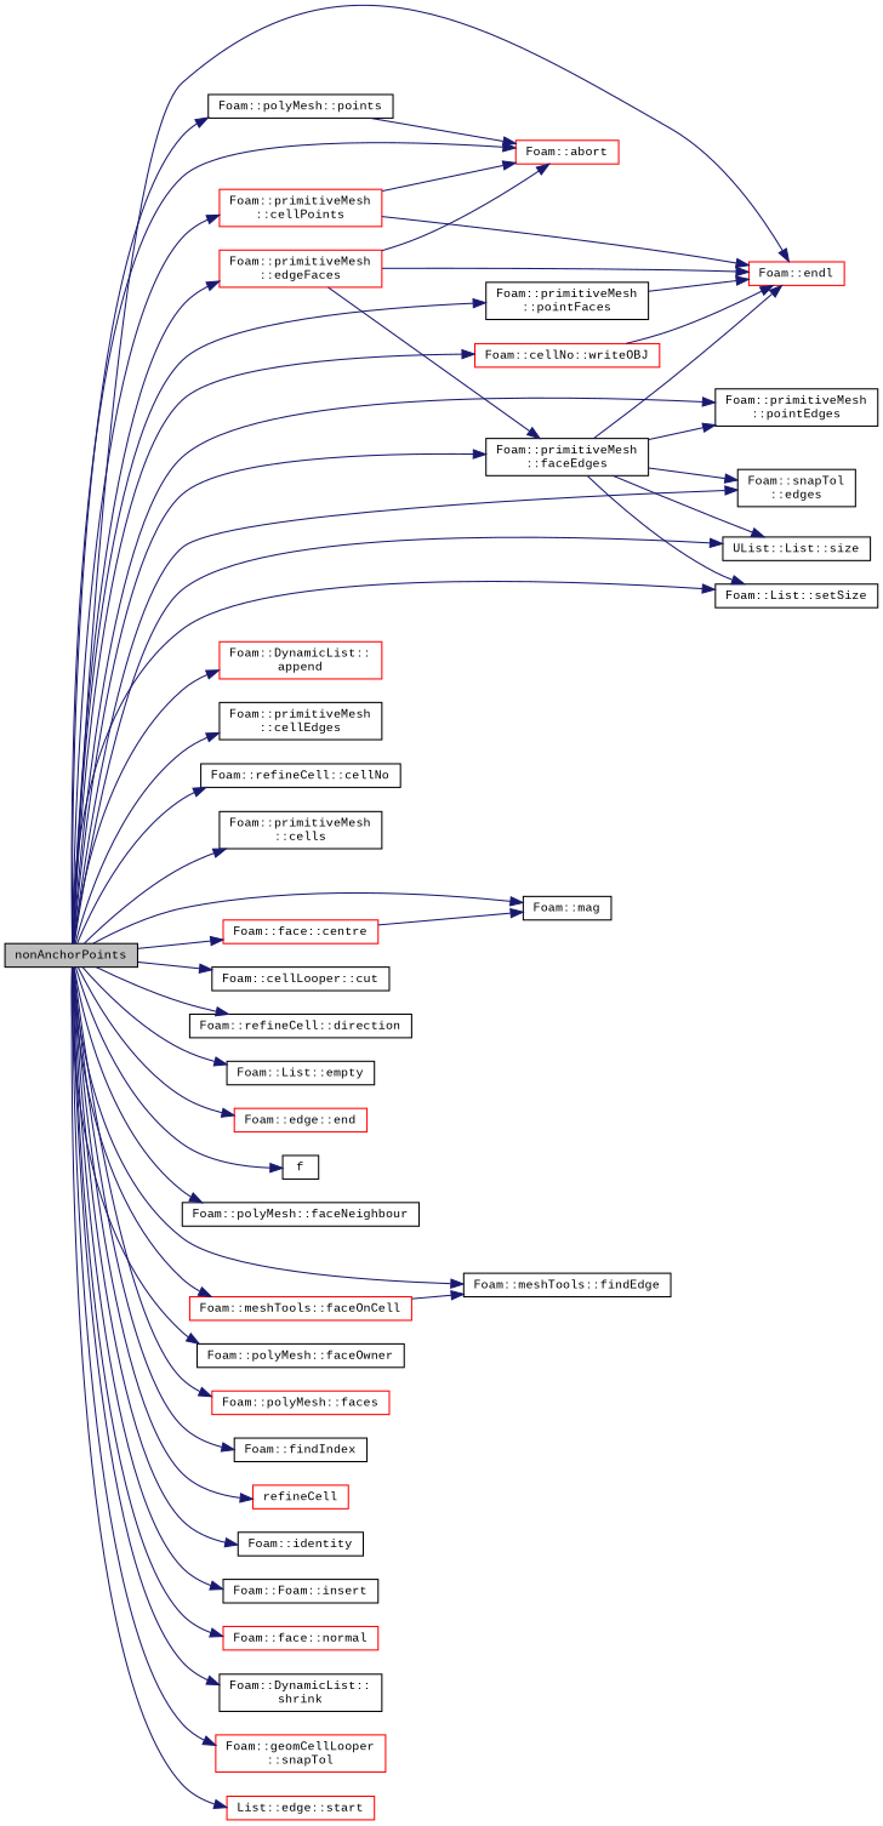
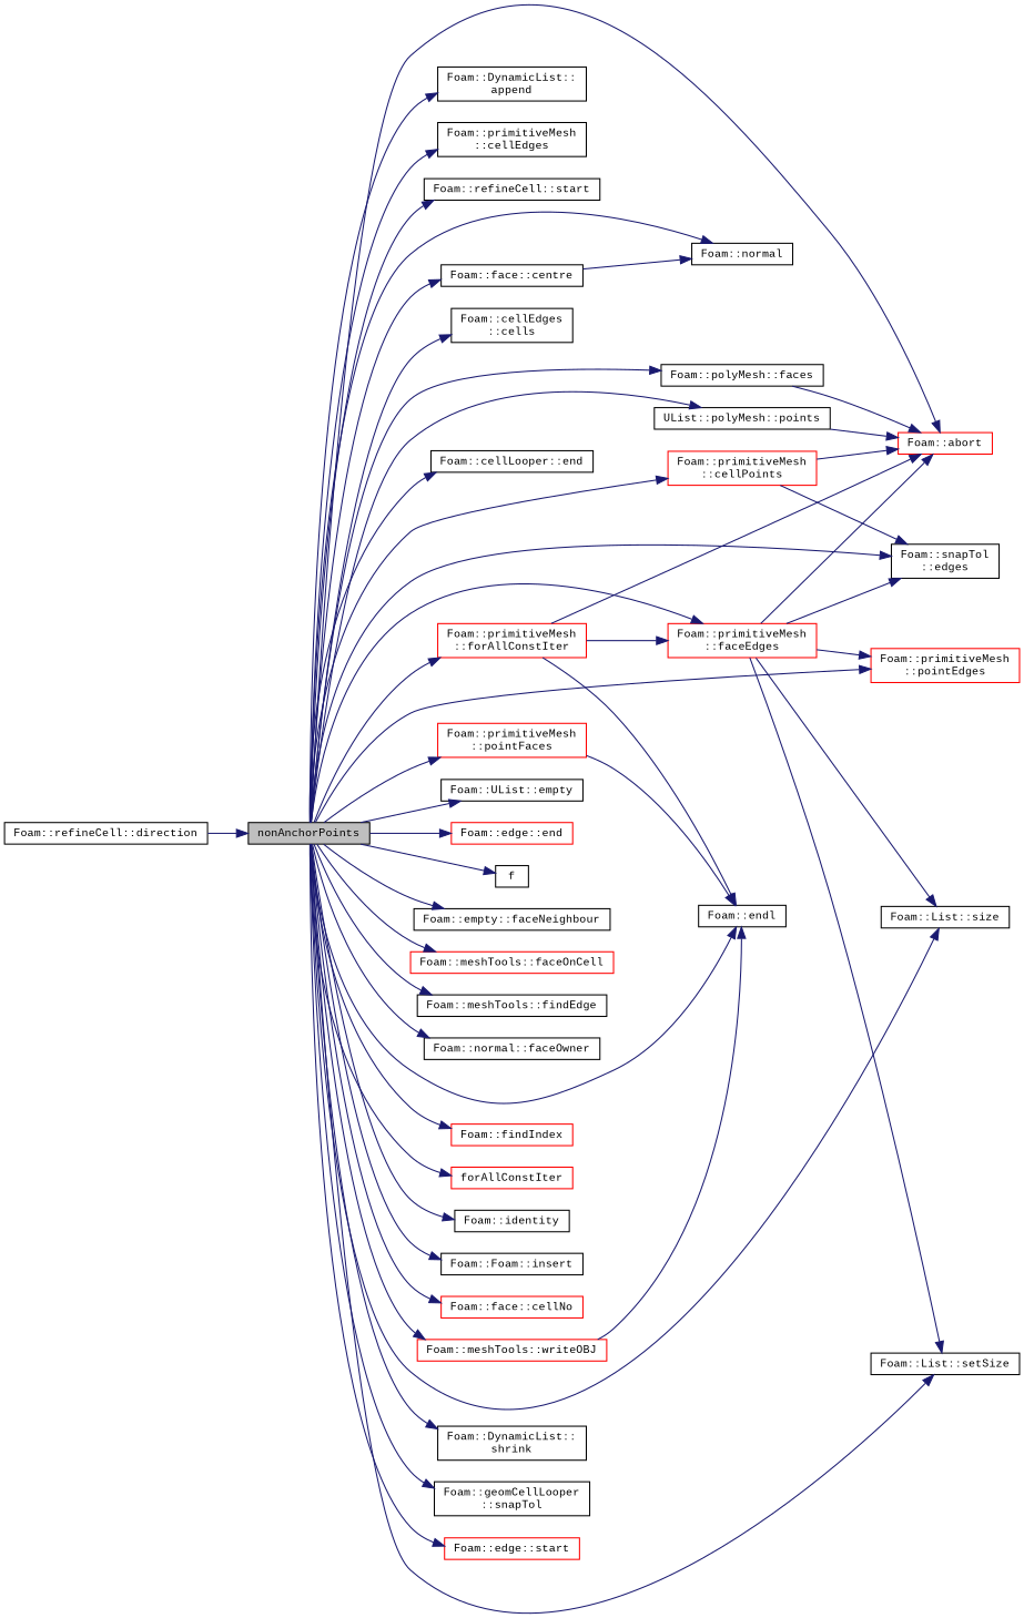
  digraph {
    fontname="Liberation Mono"
    rankdir=LR
    node [color=black fontname="Liberation Mono" fontsize=10 shape=record]
    edge [color=midnightblue fontname="Liberation Mono" fontsize=10 labelfontname=Helvetica labelfontsize=10 style=solid]
    n1 [fillcolor=grey75 fontcolor=black height=0.2 label=nonAnchorPoints style=filled width=0.4]
    n2 [color=red height=0.2 label="Foam::abort" width=0.4]
-   n3 [color=red height=0.2 label="Foam::DynamicList::\lappend" width=0.4]
+   n3 [height=0.2 label="Foam::DynamicList::\lappend" width=0.4]
    n4 [height=0.2 label="Foam::primitiveMesh\l::cellEdges" width=0.4]
-   n5 [height=0.2 label="Foam::refineCell::cellNo" width=0.4]
+   n5 [height=0.2 label="Foam::refineCell::start" width=0.4]
    n6 [color=red height=0.2 label="Foam::primitiveMesh\l::cellPoints" width=0.4]
-   n7 [color=red height=0.2 label="Foam::endl" width=0.4]
-   n8 [height=0.2 label="Foam::primitiveMesh\l::cells" width=0.4]
-   n9 [color=red height=0.2 label="Foam::face::centre" width=0.4]
-   n10 [height=0.2 label="Foam::mag" width=0.4]
-   n11 [height=0.2 label="Foam::cellLooper::cut" width=0.4]
+   n7 [height=0.2 label="Foam::endl" width=0.4]
+   n8 [height=0.2 label="Foam::cellEdges\l::cells" width=0.4]
+   n9 [height=0.2 label="Foam::face::centre" width=0.4]
+   n10 [height=0.2 label="Foam::normal" width=0.4]
+   n11 [height=0.2 label="Foam::cellLooper::end" width=0.4]
    n12 [height=0.2 label="Foam::refineCell::direction" width=0.4]
-   n13 [color=red height=0.2 label="Foam::primitiveMesh\l::edgeFaces" width=0.4]
-   n14 [height=0.2 label="Foam::primitiveMesh\l::faceEdges" width=0.4]
-   n15 [height=0.2 label="Foam::primitiveMesh\l::pointEdges" width=0.4]
+   n13 [color=red height=0.2 label="Foam::primitiveMesh\l::forAllConstIter" width=0.4]
+   n14 [color=red height=0.2 label="Foam::primitiveMesh\l::faceEdges" width=0.4]
+   n15 [color=red height=0.2 label="Foam::primitiveMesh\l::pointEdges" width=0.4]
    n16 [height=0.2 label="Foam::snapTol\l::edges" width=0.4]
-   n17 [height=0.2 label="UList::List::size" width=0.4]
+   n17 [height=0.2 label="Foam::List::size" width=0.4]
    n18 [height=0.2 label="Foam::List::setSize" width=0.4]
-   n19 [height=0.2 label="Foam::List::empty" width=0.4]
+   n19 [height=0.2 label="Foam::UList::empty" width=0.4]
    n20 [color=red height=0.2 label="Foam::edge::end" width=0.4]
    n21 [height=0.2 label=f width=0.4]
-   n22 [height=0.2 label="Foam::polyMesh::faceNeighbour" width=0.4]
+   n22 [height=0.2 label="Foam::empty::faceNeighbour" width=0.4]
    n23 [color=red height=0.2 label="Foam::meshTools::faceOnCell" width=0.4]
    n24 [height=0.2 label="Foam::meshTools::findEdge" width=0.4]
-   n25 [height=0.2 label="Foam::polyMesh::faceOwner" width=0.4]
-   n26 [color=red height=0.2 label="Foam::polyMesh::faces" width=0.4]
-   n27 [height=0.2 label="Foam::findIndex" width=0.4]
-   n28 [color=red height=0.2 label=refineCell width=0.4]
+   n25 [height=0.2 label="Foam::normal::faceOwner" width=0.4]
+   n26 [height=0.2 label="Foam::polyMesh::faces" width=0.4]
+   n27 [color=red height=0.2 label="Foam::findIndex" width=0.4]
+   n28 [color=red height=0.2 label=forAllConstIter width=0.4]
    n29 [height=0.2 label="Foam::identity" width=0.4]
    n30 [height=0.2 label="Foam::Foam::insert" width=0.4]
-   n31 [color=red height=0.2 label="Foam::face::normal" width=0.4]
-   n32 [height=0.2 label="Foam::primitiveMesh\l::pointFaces" width=0.4]
-   n33 [height=0.2 label="Foam::polyMesh::points" width=0.4]
+   n31 [color=red height=0.2 label="Foam::face::cellNo" width=0.4]
+   n32 [color=red height=0.2 label="Foam::primitiveMesh\l::pointFaces" width=0.4]
+   n33 [height=0.2 label="UList::polyMesh::points" width=0.4]
    n34 [height=0.2 label="Foam::DynamicList::\lshrink" width=0.4]
-   n35 [color=red height=0.2 label="Foam::geomCellLooper\l::snapTol" width=0.4]
-   n36 [color=red height=0.2 label="List::edge::start" width=0.4]
-   n37 [color=red height=0.2 label="Foam::cellNo::writeOBJ" width=0.4]
+   n35 [height=0.2 label="Foam::geomCellLooper\l::snapTol" width=0.4]
+   n36 [color=red height=0.2 label="Foam::edge::start" width=0.4]
+   n37 [color=red height=0.2 label="Foam::meshTools::writeOBJ" width=0.4]
    n1 -> n2
    n1 -> n3
    n1 -> n4
    n1 -> n5
    n1 -> n6
    n1 -> n7
    n1 -> n8
    n1 -> n9
    n1 -> n10
    n1 -> n11
-   n1 -> n12
+   n12 -> n1
    n1 -> n13
    n1 -> n14
    n1 -> n15
    n1 -> n16
    n1 -> n17
    n1 -> n18
    n1 -> n19
    n1 -> n20
    n1 -> n21
    n1 -> n22
    n1 -> n23
    n1 -> n24
    n1 -> n25
    n1 -> n26
    n1 -> n27
    n1 -> n28
    n1 -> n29
    n1 -> n30
    n1 -> n31
    n1 -> n32
    n1 -> n33
    n1 -> n34
    n1 -> n35
    n1 -> n36
    n1 -> n37
    n6 -> n2
-   n6 -> n7
+   n6 -> n16
    n9 -> n10
    n13 -> n2
    n13 -> n7
    n13 -> n14
-   n14 -> n7
+   n14 -> n2
    n14 -> n15
    n14 -> n16
    n14 -> n17
    n14 -> n18
-   n23 -> n24
+   n26 -> n2
    n32 -> n7
    n33 -> n2
    n37 -> n7
  }
